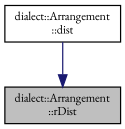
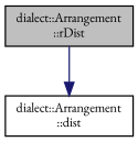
  digraph {
    rankdir=TB
    fontname="EB Garamond"
    node [color=black fontname="EB Garamond" fontsize=10 shape=record style=filled]
    n1 [fillcolor=grey75 fontcolor=black height=0.2 label="dialect::Arrangement\l::rDist" width=0.4]
    n2 [fillcolor=white height=0.2 label="dialect::Arrangement\l::dist" width=0.4]
-   n2 -> n1 [color=midnightblue fontname="EB Garamond" fontsize=10 labelfontname=Helvetica labelfontsize=10 style=solid]
+   n1 -> n2 [color=midnightblue fontname="EB Garamond" fontsize=10 labelfontname=Helvetica labelfontsize=10 style=solid]
  }
